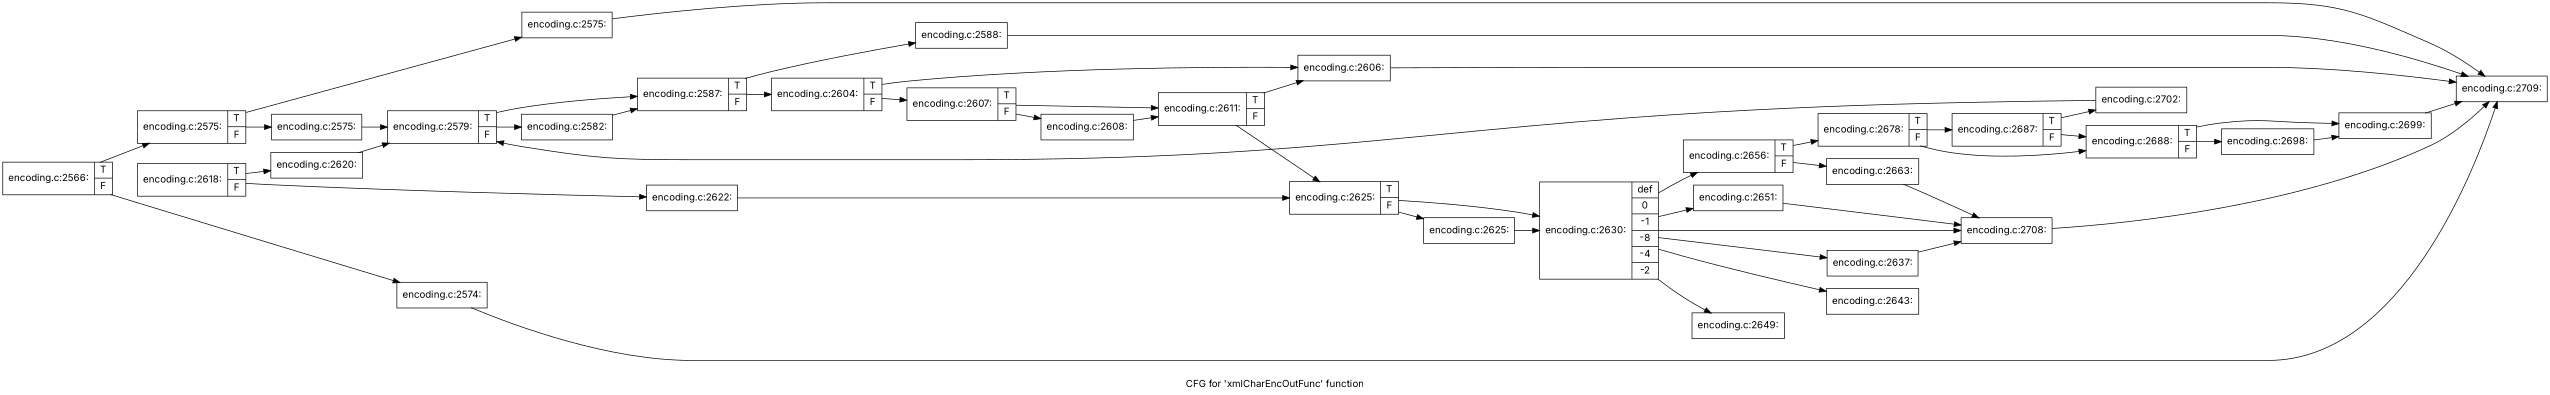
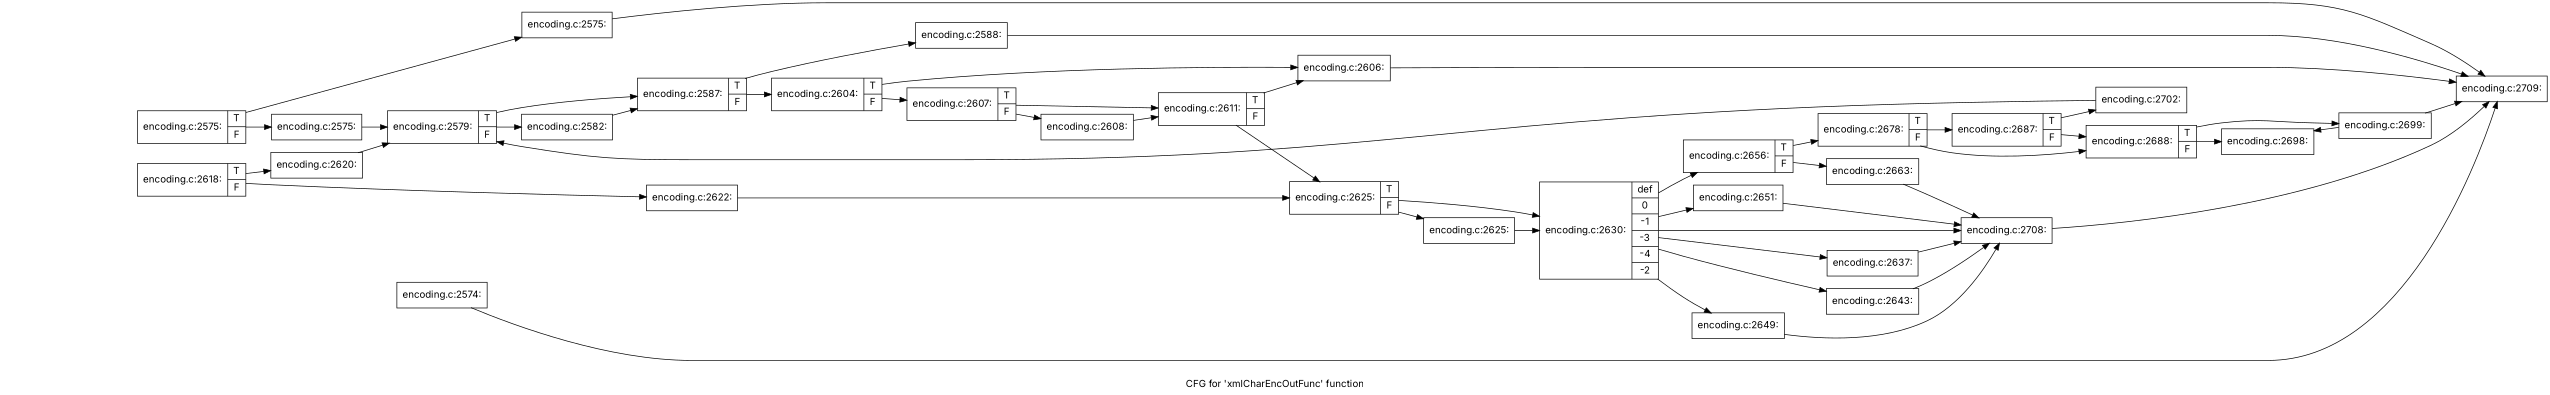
  digraph {
    fontname=Inter
    label="CFG for 'xmlCharEncOutFunc' function"
    rankdir=LR
    node [fontname=Inter shape=record]
    edge [fontname=Inter]
-   n1 [label="{encoding.c:2566:|{<s0>T|<s1>F}}"]
    n2 [label="{encoding.c:2574:}"]
    n3 [label="{encoding.c:2575:|{<s0>T|<s1>F}}"]
    n4 [label="{encoding.c:2709:}"]
    n5 [label="{encoding.c:2575:}"]
    n6 [label="{encoding.c:2575:}"]
    n7 [label="{encoding.c:2579:|{<s0>T|<s1>F}}"]
    n8 [label="{encoding.c:2582:}"]
    n9 [label="{encoding.c:2587:|{<s0>T|<s1>F}}"]
    n10 [label="{encoding.c:2588:}"]
    n11 [label="{encoding.c:2604:|{<s0>T|<s1>F}}"]
    n12 [label="{encoding.c:2606:}"]
    n13 [label="{encoding.c:2607:|{<s0>T|<s1>F}}"]
    n14 [label="{encoding.c:2608:}"]
    n15 [label="{encoding.c:2611:|{<s0>T|<s1>F}}"]
    n16 [label="{encoding.c:2625:|{<s0>T|<s1>F}}"]
    n17 [label="{encoding.c:2618:|{<s0>T|<s1>F}}"]
    n18 [label="{encoding.c:2620:}"]
    n19 [label="{encoding.c:2622:}"]
    n20 [label="{encoding.c:2625:}"]
-   n21 [label="{encoding.c:2630:|{<s0>def|<s1>0|<s2>-1|<s3>-8|<s4>-4|<s5>-2}}"]
+   n21 [label="{encoding.c:2630:|{<s0>def|<s1>0|<s2>-1|<s3>-3|<s4>-4|<s5>-2}}"]
    n22 [label="{encoding.c:2708:}"]
    n23 [label="{encoding.c:2637:}"]
    n24 [label="{encoding.c:2643:}"]
    n25 [label="{encoding.c:2649:}"]
    n26 [label="{encoding.c:2651:}"]
    n27 [label="{encoding.c:2656:|{<s0>T|<s1>F}}"]
    n28 [label="{encoding.c:2663:}"]
    n29 [label="{encoding.c:2678:|{<s0>T|<s1>F}}"]
    n30 [label="{encoding.c:2688:|{<s0>T|<s1>F}}"]
    n31 [label="{encoding.c:2687:|{<s0>T|<s1>F}}"]
    n32 [label="{encoding.c:2698:}"]
    n33 [label="{encoding.c:2699:}"]
    n34 [label="{encoding.c:2702:}"]
-   n1 -> n2
-   n1 -> n3
    n2 -> n4
    n3 -> n5
    n3 -> n6
    n5 -> n4
    n6 -> n7
    n7 -> n8
    n7 -> n9
    n8 -> n9
    n9 -> n10
    n9 -> n11
    n10 -> n4
    n11 -> n12
    n11 -> n13
    n12 -> n4
    n13 -> n14
    n13 -> n15
    n14 -> n15
    n15 -> n12
    n15 -> n16
    n16 -> n20
    n16 -> n21
    n17 -> n18
    n17 -> n19
    n18 -> n7
    n19 -> n16
    n20 -> n21
    n21 -> n22
    n21 -> n23
    n21 -> n24
    n21 -> n25
    n21 -> n26
    n21 -> n27
    n22 -> n4
    n23 -> n22
+   n24 -> n22
+   n25 -> n22
    n26 -> n22
    n27 -> n28
    n27 -> n29
    n28 -> n22
    n29 -> n30
    n29 -> n31
    n30 -> n32
    n30 -> n33
    n31 -> n30
    n31 -> n34
-   n32 -> n33
+   n33 -> n32
    n33 -> n4
    n34 -> n7
  }
